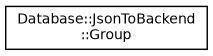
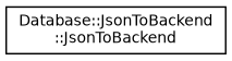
  digraph {
    rankdir=LR
-   n1 [color=black fillcolor=white fontname=Helvetica fontsize=10 height=0.2 label="Database::JsonToBackend\l::Group" shape=record style=filled width=0.4]
+   n1 [color=black fillcolor=white fontname=Helvetica fontsize=10 height=0.2 label="Database::JsonToBackend\l::JsonToBackend" shape=record style=filled width=0.4]
  }
